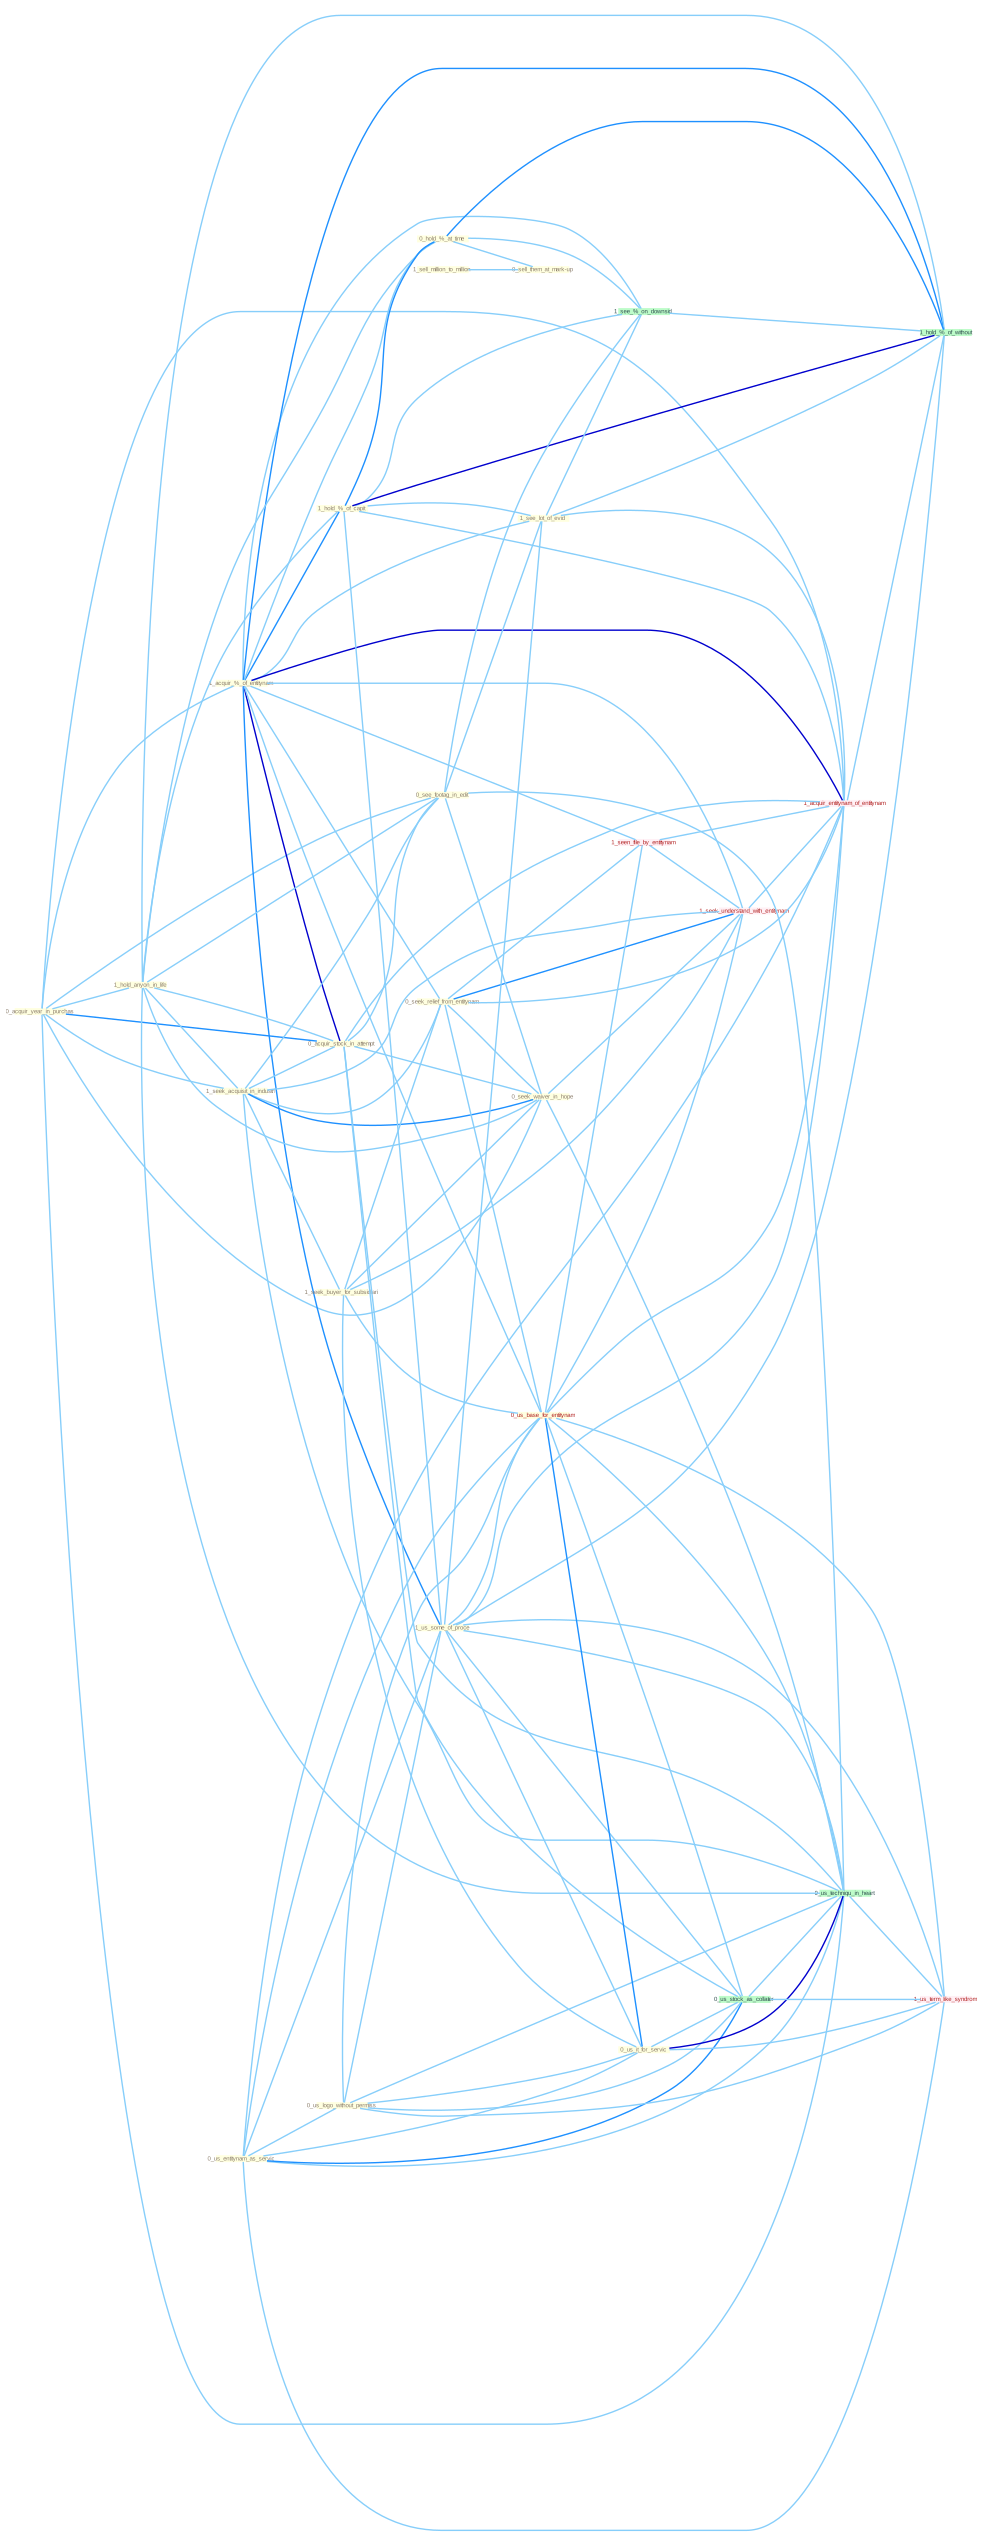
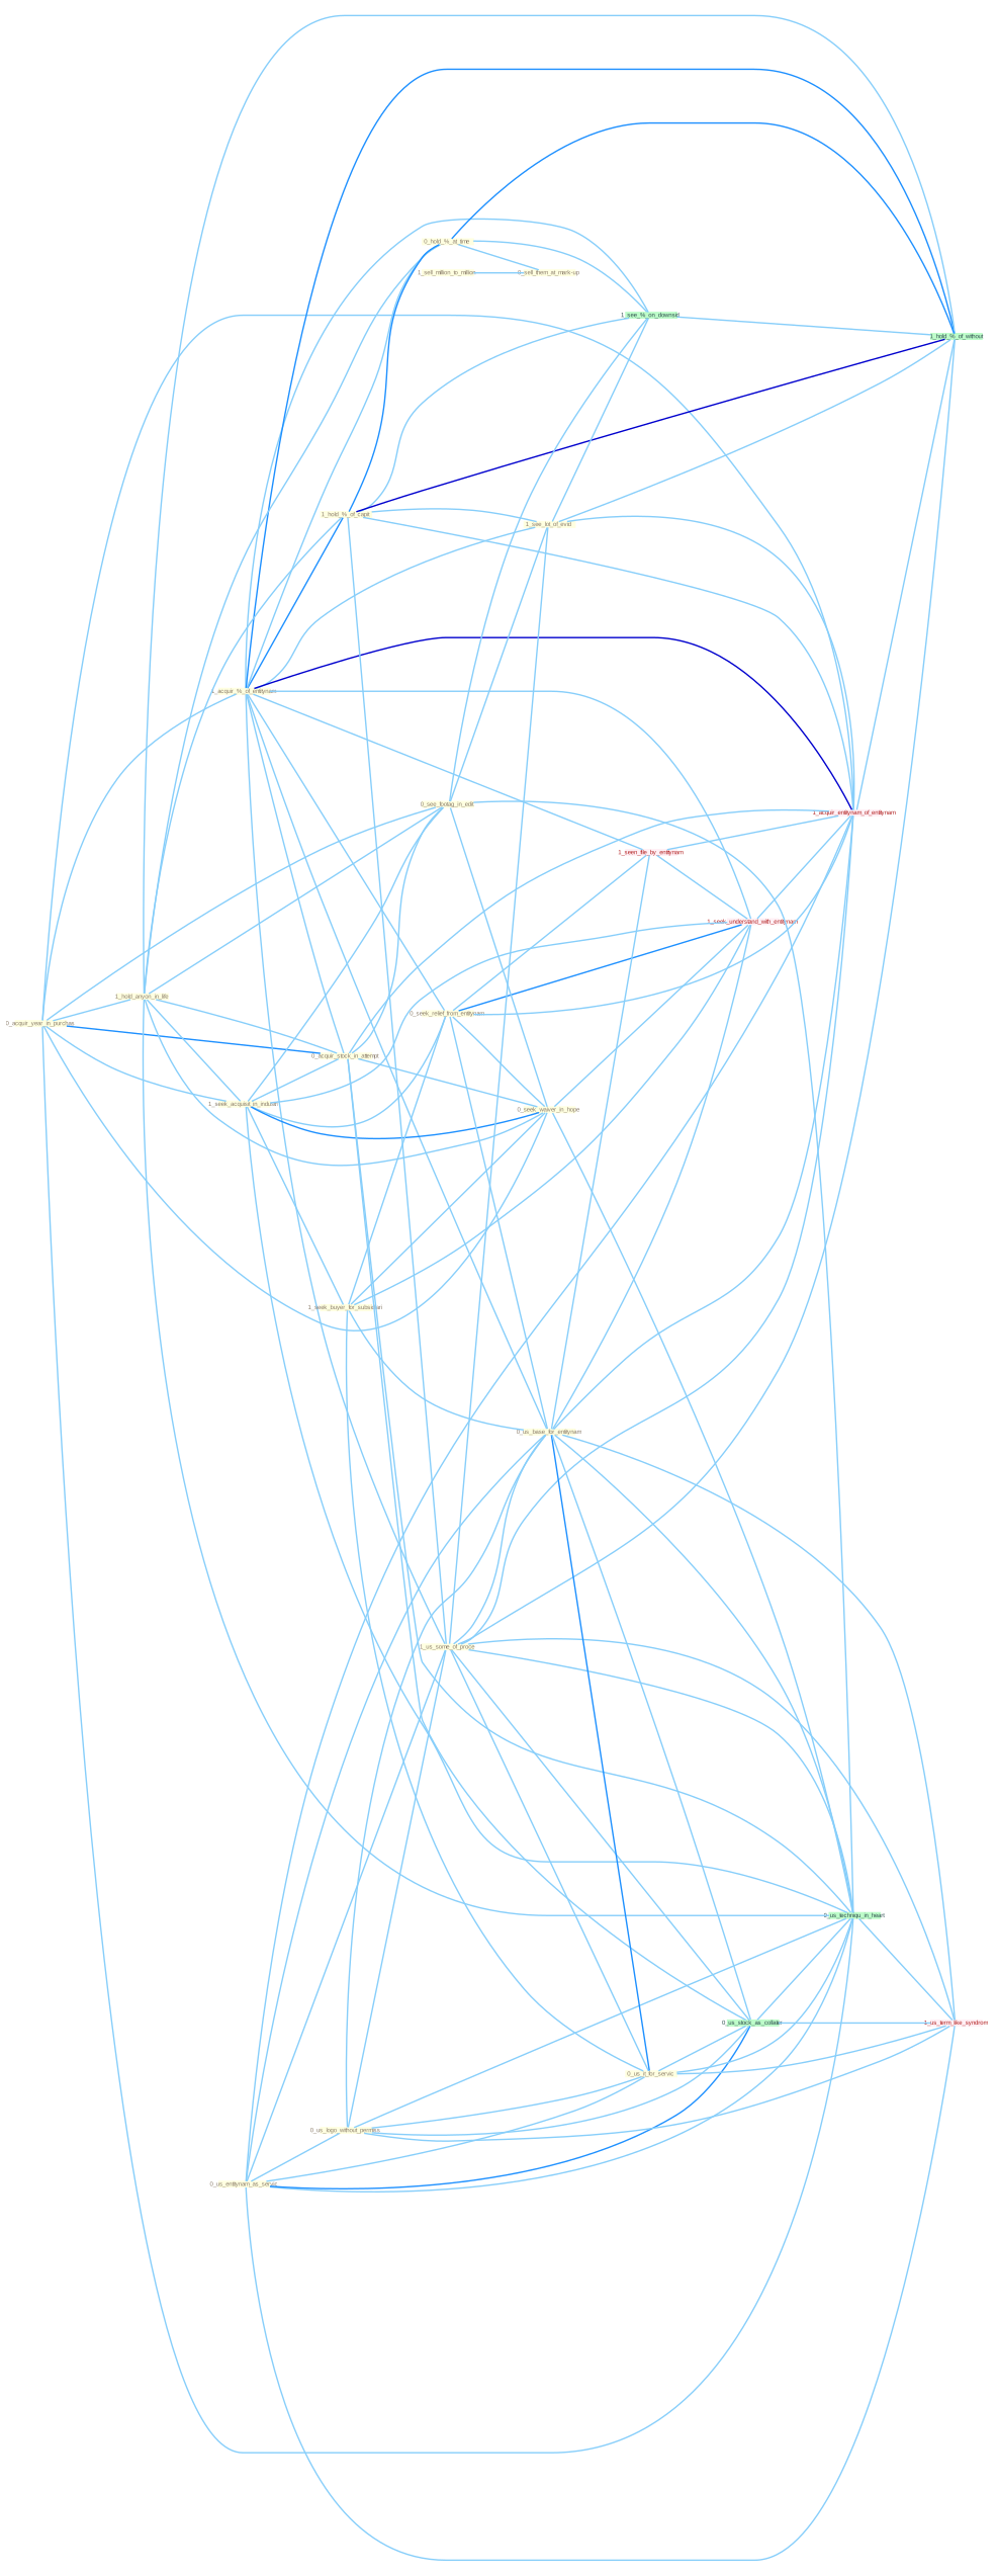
  graph {
    fontname="Liberation Sans"
    rankdir=LR
    node [color="#ffffe0" fixedsize=true fontcolor="#8b7d6b" fontname="Liberation Sans" fontsize=4 shape=polygon style=filled]
    edge [color="#87cefa" fontname="Liberation Sans" w=1]
    "0_acquir_year_in_purchas " [height=.06 width=.5]
    "1_acquir_%_of_entitynam " [height=.06 width=.5]
    "1_hold_anyon_in_life " [height=.06 width=.5]
    "1_sell_million_to_million " [height=.06 width=.5]
    "1_seek_acquisit_in_industri " [height=.06 width=.5]
    n6 [height=.06 label="0_us_entitynam_as_servic" width=.5]
    "1_seek_buyer_for_subsidiari " [height=.06 width=.5]
    "0_us_logo_without_permiss " [height=.06 width=.5]
    "1_hold_%_of_capit " [height=.06 width=.5]
    "0_hold_%_at_time " [height=.06 width=.5]
    "0_acquir_stock_in_attempt " [height=.06 width=.5]
    "0_seek_relief_from_entitynam " [height=.06 width=.5]
    "1_us_some_of_proce " [height=.06 width=.5]
    "0_sell_them_at_mark-up " [height=.06 width=.5]
-   "0_us_base_for_entitynam " [fontcolor="#b22222" height=.06 width=.5]
+   "0_us_base_for_entitynam " [height=.06 width=.5]
    "0_us_it_for_servic " [height=.06 width=.5]
    "0_see_footag_in_edit " [height=.06 width=.5]
    "0_seek_waiver_in_hope " [height=.06 width=.5]
    "1_see_lot_of_evid " [height=.06 width=.5]
    "1_seen_file_by_entitynam " [color="#fff0f5" fontcolor="#b22222" height=.06 width=.5]
    "1_seek_understand_with_entitynam " [color="#fff0f5" fontcolor="#b22222" height=.06 width=.5]
    "1_acquir_entitynam_of_entitynam " [color="#fff0f5" fontcolor="#b22222" height=.06 width=.5]
    "1_us_term_like_syndrom " [color="#fff0f5" fontcolor="#b22222" height=.06 width=.5]
    "0_us_techniqu_in_heart " [color="#BDFCC9" fontcolor="#2f4f4f" height=.06 width=.5]
    "1_see_%_on_downsid " [color="#BDFCC9" fontcolor="#2f4f4f" height=.06 width=.5]
    n26 [color="#BDFCC9" fontcolor="#2f4f4f" height=.06 label="1_hold_%_of_without" width=.5]
    "0_us_stock_as_collater " [color="#BDFCC9" fontcolor="#2f4f4f" height=.06 width=.5]
    subgraph sub_1 {
      "0_acquir_year_in_purchas "
      "1_acquir_%_of_entitynam "
      "1_hold_anyon_in_life "
      "1_sell_million_to_million "
      "1_seek_acquisit_in_industri "
      n6
      "1_seek_buyer_for_subsidiari "
      "0_us_logo_without_permiss "
      "1_hold_%_of_capit "
      "0_hold_%_at_time "
      "0_acquir_stock_in_attempt "
      "0_seek_relief_from_entitynam "
      "1_us_some_of_proce "
      "0_sell_them_at_mark-up "
      "0_us_base_for_entitynam "
      "0_us_it_for_servic "
      "0_see_footag_in_edit "
      "0_seek_waiver_in_hope "
      "1_see_lot_of_evid "
    }
    subgraph sub_2 {
      "1_seen_file_by_entitynam "
      "1_seek_understand_with_entitynam "
      "1_acquir_entitynam_of_entitynam "
      "1_us_term_like_syndrom "
    }
    "0_acquir_year_in_purchas " -- "1_acquir_%_of_entitynam "
    "0_acquir_year_in_purchas " -- "1_hold_anyon_in_life "
    "0_acquir_year_in_purchas " -- "1_seek_acquisit_in_industri "
    "0_acquir_year_in_purchas " -- "0_acquir_stock_in_attempt " [color="#1e90ff" w=2]
    "0_acquir_year_in_purchas " -- "0_see_footag_in_edit "
    "0_acquir_year_in_purchas " -- "0_seek_waiver_in_hope "
    "0_acquir_year_in_purchas " -- "1_acquir_entitynam_of_entitynam "
    "0_acquir_year_in_purchas " -- "0_us_techniqu_in_heart "
    "1_acquir_%_of_entitynam " -- "1_hold_%_of_capit " [color="#1e90ff" w=2]
    "1_acquir_%_of_entitynam " -- "0_hold_%_at_time "
-   "1_acquir_%_of_entitynam " -- "0_acquir_stock_in_attempt " [color="#0000cd"]
+   "1_acquir_%_of_entitynam " -- "0_acquir_stock_in_attempt "
    "1_acquir_%_of_entitynam " -- "0_seek_relief_from_entitynam "
-   "1_acquir_%_of_entitynam " -- "1_us_some_of_proce " [color="#1e90ff"]
+   "1_acquir_%_of_entitynam " -- "1_us_some_of_proce "
    "1_acquir_%_of_entitynam " -- "0_us_base_for_entitynam "
    "1_acquir_%_of_entitynam " -- "1_see_lot_of_evid "
    "1_acquir_%_of_entitynam " -- "1_seen_file_by_entitynam "
    "1_acquir_%_of_entitynam " -- "1_seek_understand_with_entitynam "
    "1_acquir_%_of_entitynam " -- "1_acquir_entitynam_of_entitynam " [color="#0000cd" w=3]
    "1_acquir_%_of_entitynam " -- "1_see_%_on_downsid "
    "1_acquir_%_of_entitynam " -- n26 [color="#1e90ff" w=2]
    "1_hold_anyon_in_life " -- "1_seek_acquisit_in_industri "
    "1_hold_anyon_in_life " -- "1_hold_%_of_capit "
    "1_hold_anyon_in_life " -- "0_hold_%_at_time "
    "1_hold_anyon_in_life " -- "0_acquir_stock_in_attempt "
    "1_hold_anyon_in_life " -- "0_see_footag_in_edit "
    "1_hold_anyon_in_life " -- "0_seek_waiver_in_hope "
    "1_hold_anyon_in_life " -- "0_us_techniqu_in_heart "
    "1_hold_anyon_in_life " -- n26
    "1_sell_million_to_million " -- "0_sell_them_at_mark-up "
    "1_seek_acquisit_in_industri " -- "1_seek_buyer_for_subsidiari "
    "1_seek_acquisit_in_industri " -- "0_acquir_stock_in_attempt "
    "1_seek_acquisit_in_industri " -- "0_seek_relief_from_entitynam "
    "1_seek_acquisit_in_industri " -- "0_see_footag_in_edit "
    "1_seek_acquisit_in_industri " -- "0_seek_waiver_in_hope " [color="#1e90ff" w=2]
    "1_seek_acquisit_in_industri " -- "1_seek_understand_with_entitynam "
    "1_seek_acquisit_in_industri " -- "0_us_techniqu_in_heart "
    n6 -- "0_us_logo_without_permiss "
    n6 -- "1_us_some_of_proce "
    n6 -- "0_us_base_for_entitynam "
    n6 -- "0_us_it_for_servic "
    n6 -- "1_acquir_entitynam_of_entitynam "
    n6 -- "1_us_term_like_syndrom "
    n6 -- "0_us_techniqu_in_heart "
    n6 -- "0_us_stock_as_collater " [color="#1e90ff" w=2]
    "1_seek_buyer_for_subsidiari " -- "0_seek_relief_from_entitynam "
    "1_seek_buyer_for_subsidiari " -- "0_us_base_for_entitynam "
    "1_seek_buyer_for_subsidiari " -- "0_us_it_for_servic "
    "1_seek_buyer_for_subsidiari " -- "0_seek_waiver_in_hope "
    "1_seek_buyer_for_subsidiari " -- "1_seek_understand_with_entitynam "
    "0_us_logo_without_permiss " -- "1_us_some_of_proce "
    "0_us_logo_without_permiss " -- "0_us_base_for_entitynam "
    "0_us_logo_without_permiss " -- "0_us_it_for_servic "
    "0_us_logo_without_permiss " -- "1_us_term_like_syndrom "
    "0_us_logo_without_permiss " -- "0_us_techniqu_in_heart "
    "0_us_logo_without_permiss " -- "0_us_stock_as_collater "
    "1_hold_%_of_capit " -- "0_hold_%_at_time " [color="#1e90ff" w=2]
    "1_hold_%_of_capit " -- "1_us_some_of_proce "
    "1_hold_%_of_capit " -- "1_see_lot_of_evid "
    "1_hold_%_of_capit " -- "1_acquir_entitynam_of_entitynam "
    "1_hold_%_of_capit " -- "1_see_%_on_downsid "
    "1_hold_%_of_capit " -- n26 [color="#0000cd" w=3]
    "0_hold_%_at_time " -- "0_sell_them_at_mark-up "
    "0_hold_%_at_time " -- "1_see_%_on_downsid "
    "0_hold_%_at_time " -- n26 [color="#1e90ff" w=2]
    "0_acquir_stock_in_attempt " -- "0_see_footag_in_edit "
    "0_acquir_stock_in_attempt " -- "0_seek_waiver_in_hope "
    "0_acquir_stock_in_attempt " -- "1_acquir_entitynam_of_entitynam "
    "0_acquir_stock_in_attempt " -- "0_us_techniqu_in_heart "
    "0_acquir_stock_in_attempt " -- "0_us_stock_as_collater "
    "0_seek_relief_from_entitynam " -- "0_us_base_for_entitynam "
    "0_seek_relief_from_entitynam " -- "0_seek_waiver_in_hope "
    "0_seek_relief_from_entitynam " -- "1_seen_file_by_entitynam "
    "0_seek_relief_from_entitynam " -- "1_seek_understand_with_entitynam " [color="#1e90ff" w=2]
    "0_seek_relief_from_entitynam " -- "1_acquir_entitynam_of_entitynam "
    "1_us_some_of_proce " -- "0_us_base_for_entitynam "
    "1_us_some_of_proce " -- "0_us_it_for_servic "
    "1_us_some_of_proce " -- "1_see_lot_of_evid "
    "1_us_some_of_proce " -- "1_acquir_entitynam_of_entitynam "
    "1_us_some_of_proce " -- "1_us_term_like_syndrom "
    "1_us_some_of_proce " -- "0_us_techniqu_in_heart "
    "1_us_some_of_proce " -- n26
    "1_us_some_of_proce " -- "0_us_stock_as_collater "
    "0_us_base_for_entitynam " -- "0_us_it_for_servic " [color="#1e90ff" w=2]
    "0_us_base_for_entitynam " -- "1_seen_file_by_entitynam "
    "0_us_base_for_entitynam " -- "1_seek_understand_with_entitynam "
    "0_us_base_for_entitynam " -- "1_acquir_entitynam_of_entitynam "
    "0_us_base_for_entitynam " -- "1_us_term_like_syndrom "
    "0_us_base_for_entitynam " -- "0_us_techniqu_in_heart "
    "0_us_base_for_entitynam " -- "0_us_stock_as_collater "
    "0_us_it_for_servic " -- "1_us_term_like_syndrom "
-   "0_us_it_for_servic " -- "0_us_techniqu_in_heart " [color="#0000cd"]
+   "0_us_it_for_servic " -- "0_us_techniqu_in_heart "
    "0_us_it_for_servic " -- "0_us_stock_as_collater "
    "0_see_footag_in_edit " -- "0_seek_waiver_in_hope "
    "0_see_footag_in_edit " -- "1_see_lot_of_evid "
    "0_see_footag_in_edit " -- "0_us_techniqu_in_heart "
    "0_see_footag_in_edit " -- "1_see_%_on_downsid "
    "0_seek_waiver_in_hope " -- "1_seek_understand_with_entitynam "
    "0_seek_waiver_in_hope " -- "0_us_techniqu_in_heart "
    "1_see_lot_of_evid " -- "1_acquir_entitynam_of_entitynam "
    "1_see_lot_of_evid " -- "1_see_%_on_downsid "
    "1_see_lot_of_evid " -- n26
    "1_seen_file_by_entitynam " -- "1_seek_understand_with_entitynam "
    "1_seen_file_by_entitynam " -- "1_acquir_entitynam_of_entitynam "
    "1_seek_understand_with_entitynam " -- "1_acquir_entitynam_of_entitynam "
    "1_acquir_entitynam_of_entitynam " -- n26
    "0_us_techniqu_in_heart " -- "1_us_term_like_syndrom "
    "1_see_%_on_downsid " -- n26
    "0_us_stock_as_collater " -- "1_us_term_like_syndrom "
    "0_us_stock_as_collater " -- "0_us_techniqu_in_heart "
  }
